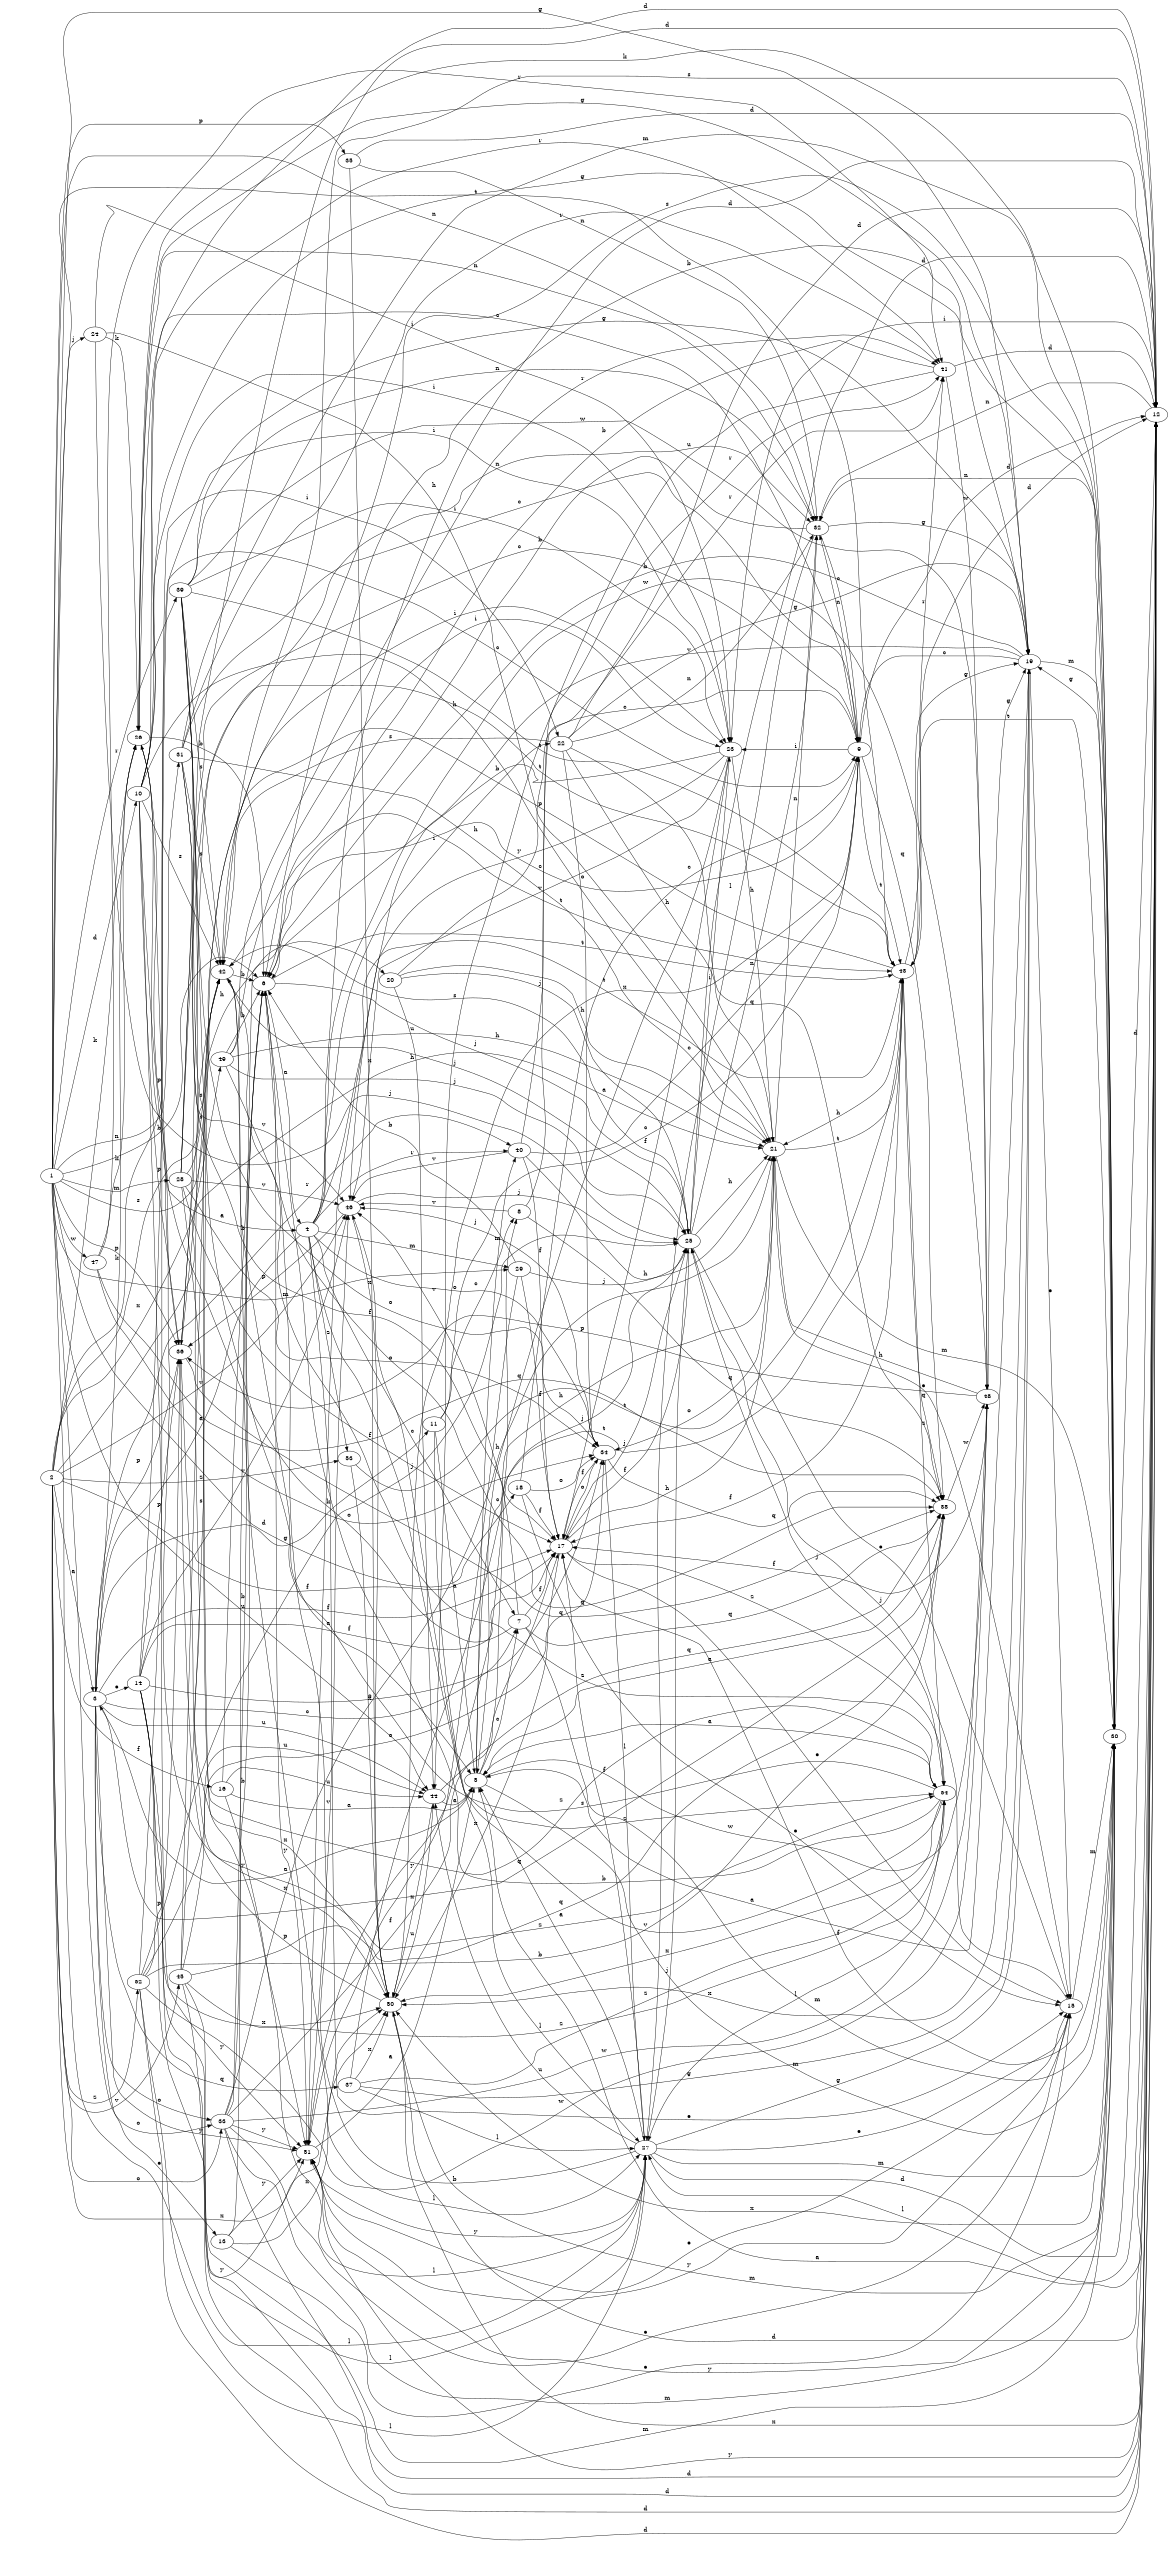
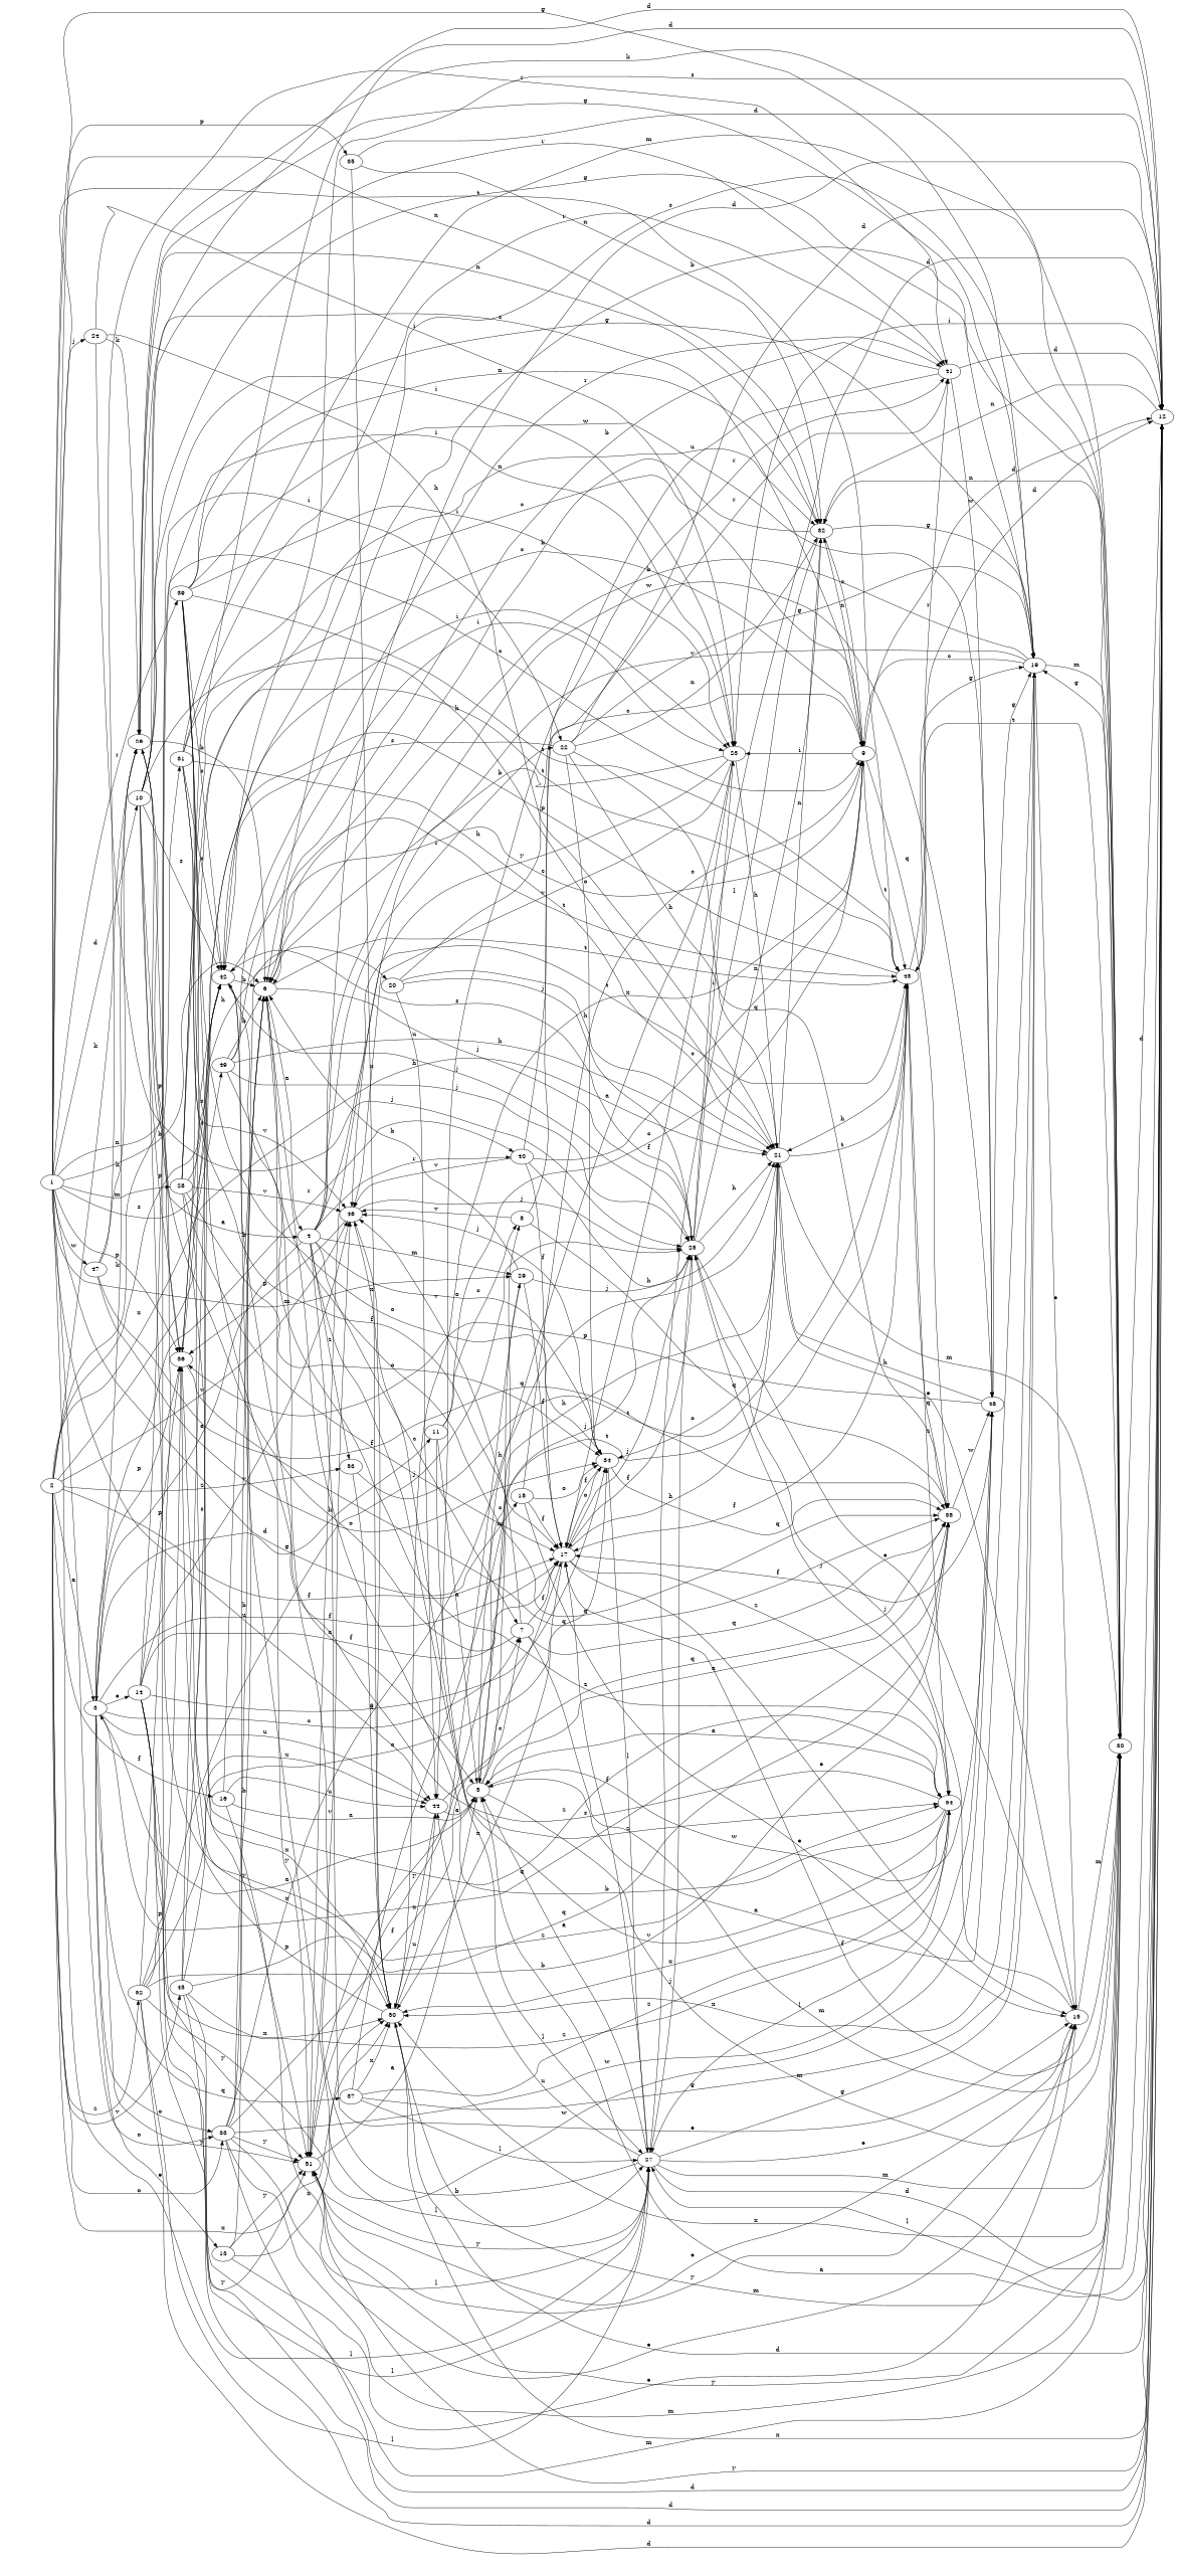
  strict digraph {
    rankdir=LR
    2
    3
    16
    26
    33
    42
    49
    22
    45
    50
    52
    17
    21
    46
    53
    11
    38
    44
    51
    13
    7
    14
    40
    37
    36
    5
    6
    27
    54
    19
    9
    32
    12
    15
    48
    30
    43
    25
    23
    41
    34
    8
    4
    29
    10
    39
    1
    18
    20
    28
    31
    35
    24
    47
    2 -> 3 [label=a]
    2 -> 16 [label=f]
    2 -> 26 [label=k]
    2 -> 33 [label=o]
    2 -> 42 [label=s]
    2 -> 49 [label=x]
    2 -> 22 [label=i]
    2 -> 45 [label=v]
    2 -> 50 [label=x]
    2 -> 52 [label=z]
    2 -> 17 [label=f]
    2 -> 21 [label=h]
    2 -> 46 [label=v]
    2 -> 53 [label=z]
    3 -> 26 [label=k]
    3 -> 33 [label=o]
    3 -> 17 [label=f]
    3 -> 11 [label=d]
    3 -> 38 [label=q]
    3 -> 44 [label=u]
    3 -> 51 [label=y]
    3 -> 13 [label=e]
    3 -> 7 [label=c]
    3 -> 14 [label=e]
    3 -> 40 [label=r]
    3 -> 37 [label=q]
    3 -> 36 [label=p]
    16 -> 44 [label=u]
    16 -> 5 [label=a]
    16 -> 6 [label=b]
    16 -> 27 [label=l]
    26 -> 36 [label=p]
    26 -> 6 [label=b]
    26 -> 54 [label=z]
    26 -> 19 [label=g]
    26 -> 9 [label=c]
    26 -> 32 [label=n]
    33 -> 17 [label=f]
    33 -> 21 [label=h]
    33 -> 51 [label=y]
    33 -> 6 [label=b]
    33 -> 9 [label=c]
    33 -> 12 [label=d]
    33 -> 15 [label=e]
    33 -> 48 [label=w]
    33 -> 30 [label=m]
    42 -> 6 [label=b]
    42 -> 27 [label=l]
    42 -> 54 [label=z]
    42 -> 43 [label=t]
    42 -> 25 [label=j]
    49 -> 21 [label=h]
    49 -> 38 [label=q]
    49 -> 6 [label=b]
    49 -> 25 [label=j]
    49 -> 23 [label=i]
    49 -> 41 [label=r]
    22 -> 42 [label=s]
    22 -> 21 [label=h]
    22 -> 38 [label=q]
    22 -> 19 [label=g]
    22 -> 32 [label=n]
    22 -> 12 [label=d]
    22 -> 34 [label=o]
    45 -> 42 [label=s]
    45 -> 38 [label=q]
    45 -> 54 [label=z]
    45 -> 12 [label=d]
    45 -> 30 [label=m]
    45 -> 23 [label=i]
    45 -> 34 [label=o]
    50 -> 44 [label=u]
    50 -> 36 [label=p]
    50 -> 12 [label=d]
    50 -> 30 [label=m]
    52 -> 38 [label=b]
    52 -> 44 [label=u]
    52 -> 36 [label=p]
    52 -> 27 [label=l]
    52 -> 12 [label=d]
    52 -> 48 [label=w]
    52 -> 25 [label=j]
    52 -> 23 [label=i]
    17 -> 50 [label=x]
    17 -> 21 [label=h]
    17 -> 54 [label=z]
    17 -> 15 [label=e]
    17 -> 25 [label=j]
    17 -> 34 [label=o]
    21 -> 32 [label=n]
    21 -> 15 [label=e]
    21 -> 30 [label=m]
    21 -> 43 [label=t]
    21 -> 34 [label=o]
    46 -> 50 [label=x]
    46 -> 36 [label=p]
    46 -> 25 [label=j]
    53 -> 50 [label=x]
    53 -> 43 [label=t]
    11 -> 5 [label=a]
    11 -> 27 [label=l]
    11 -> 9 [label=c]
    11 -> 8 [label=c]
    38 -> 5 [label=a]
    38 -> 48 [label=w]
    44 -> 50 [label=x]
    44 -> 38 [label=q]
    44 -> 5 [label=a]
    51 -> 46 [label=v]
    51 -> 5 [label=a]
    51 -> 15 [label=e]
    51 -> 43 [label=t]
    13 -> 50 [label=x]
    13 -> 51 [label=y]
    13 -> 6 [label=b]
    13 -> 15 [label=e]
    7 -> 26 [label=k]
    7 -> 17 [label=f]
    7 -> 46 [label=v]
    7 -> 38 [label=q]
    7 -> 30 [label=m]
    14 -> 50 [label=x]
    14 -> 17 [label=f]
    14 -> 46 [label=v]
    14 -> 51 [label=y]
    14 -> 36 [label=p]
    14 -> 27 [label=l]
    14 -> 9 [label=c]
    14 -> 12 [label=d]
    14 -> 34 [label=o]
    40 -> 17 [label=f]
    40 -> 21 [label=h]
    40 -> 46 [label=v]
    40 -> 9 [label=c]
    40 -> 41 [label=r]
    37 -> 50 [label=x]
    37 -> 21 [label=h]
    37 -> 27 [label=l]
    37 -> 54 [label=z]
    37 -> 19 [label=g]
    36 -> 42 [label=s]
    36 -> 50 [label=x]
    36 -> 38 [label=q]
    36 -> 32 [label=n]
    5 -> 3 [label=a]
    5 -> 7 [label=c]
    5 -> 48 [label=w]
    5 -> 30 [label=m]
    5 -> 25 [label=j]
    5 -> 8 [label=c]
-   5 -> 40 [label=m]
+   5 -> 29 [label=m]
    6 -> 51 [label=y]
    6 -> 43 [label=t]
    6 -> 25 [label=j]
    6 -> 4 [label=a]
    27 -> 17 [label=f]
    27 -> 44 [label=u]
    27 -> 51 [label=y]
    27 -> 5 [label=a]
    27 -> 6 [label=b]
    27 -> 19 [label=g]
    27 -> 12 [label=d]
    27 -> 15 [label=e]
    27 -> 30 [label=m]
    27 -> 25 [label=j]
    54 -> 42 [label=s]
    54 -> 50 [label=x]
    54 -> 46 [label=v]
    54 -> 5 [label=a]
    54 -> 6 [label=b]
    54 -> 27 [label=l]
    54 -> 25 [label=j]
    19 -> 50 [label=x]
    19 -> 46 [label=v]
    19 -> 5 [label=a]
    19 -> 6 [label=b]
    19 -> 9 [label=c]
    19 -> 15 [label=e]
    19 -> 30 [label=m]
    9 -> 50 [label=x]
    9 -> 38 [label=q]
    9 -> 32 [label=n]
    9 -> 12 [label=d]
    9 -> 43 [label=t]
    9 -> 23 [label=i]
    32 -> 6 [label=b]
    32 -> 27 [label=l]
    32 -> 19 [label=g]
    32 -> 9 [label=c]
    12 -> 42 [label=s]
    12 -> 50 [label=x]
    12 -> 51 [label=y]
    12 -> 5 [label=a]
    12 -> 27 [label=l]
    12 -> 32 [label=n]
    12 -> 23 [label=i]
    15 -> 51 [label=y]
    15 -> 30 [label=m]
    15 -> 25 [label=j]
    48 -> 17 [label=f]
    48 -> 21 [label=h]
    48 -> 36 [label=p]
    48 -> 19 [label=g]
    30 -> 26 [label=k]
    30 -> 42 [label=s]
    30 -> 50 [label=x]
    30 -> 17 [label=f]
    30 -> 51 [label=y]
    30 -> 6 [label=b]
    30 -> 19 [label=g]
    30 -> 32 [label=n]
    30 -> 12 [label=d]
    30 -> 43 [label=t]
    43 -> 17 [label=f]
    43 -> 21 [label=h]
    43 -> 38 [label=q]
    43 -> 36 [label=p]
    43 -> 54 [label=z]
    43 -> 19 [label=g]
    43 -> 12 [label=d]
    43 -> 41 [label=r]
    25 -> 42 [label=s]
    25 -> 17 [label=f]
    25 -> 21 [label=h]
    25 -> 32 [label=n]
    25 -> 12 [label=d]
    25 -> 15 [label=e]
    25 -> 23 [label=i]
    23 -> 17 [label=f]
    23 -> 21 [label=h]
    23 -> 46 [label=v]
    23 -> 51 [label=y]
    23 -> 5 [label=a]
    23 -> 6 [label=b]
    41 -> 44 [label=u]
    41 -> 6 [label=b]
    41 -> 12 [label=d]
    41 -> 48 [label=w]
    34 -> 17 [label=f]
    34 -> 46 [label=j]
    34 -> 38 [label=q]
    34 -> 27 [label=l]
    8 -> 46 [label=v]
    8 -> 38 [label=q]
    8 -> 41 [label=r]
    4 -> 3 [label=a]
    4 -> 22 [label=i]
    4 -> 53 [label=z]
    4 -> 7 [label=c]
    4 -> 40 [label=r]
    4 -> 54 [label=z]
    4 -> 12 [label=d]
    4 -> 15 [label=e]
    4 -> 48 [label=w]
    4 -> 43 [label=t]
    4 -> 34 [label=o]
    4 -> 29 [label=m]
    29 -> 17 [label=f]
    29 -> 51 [label=y]
    29 -> 6 [label=b]
    29 -> 25 [label=j]
    10 -> 42 [label=s]
    10 -> 21 [label=h]
    10 -> 51 [label=y]
    10 -> 36 [label=p]
    10 -> 19 [label=g]
    10 -> 12 [label=d]
    10 -> 23 [label=i]
    10 -> 41 [label=r]
    10 -> 4 [label=a]
    39 -> 42 [label=s]
    39 -> 51 [label=y]
    39 -> 5 [label=a]
    39 -> 54 [label=z]
    39 -> 19 [label=g]
    39 -> 32 [label=n]
    39 -> 48 [label=w]
    39 -> 43 [label=t]
    39 -> 23 [label=i]
    39 -> 34 [label=o]
    1 -> 33 [label=o]
    1 -> 44 [label=u]
    1 -> 36 [label=p]
    1 -> 6 [label=b]
    1 -> 27 [label=l]
    1 -> 19 [label=g]
    1 -> 32 [label=n]
    1 -> 43 [label=t]
    1 -> 29 [label=m]
    1 -> 10 [label=d]
    1 -> 39 [label=r]
    1 -> 18 [label=g]
    1 -> 20 [label=h]
    1 -> 28 [label=m]
    1 -> 31 [label=n]
    1 -> 35 [label=p]
    1 -> 24 [label=j]
    1 -> 47 [label=w]
    18 -> 17 [label=f]
    18 -> 9 [label=c]
    18 -> 15 [label=e]
    18 -> 34 [label=o]
    20 -> 21 [label=h]
    20 -> 44 [label=u]
    20 -> 9 [label=c]
    20 -> 25 [label=j]
    28 -> 42 [label=s]
    28 -> 50 [label=x]
    28 -> 17 [label=f]
    28 -> 46 [label=v]
    28 -> 9 [label=c]
    28 -> 12 [label=d]
    28 -> 43 [label=t]
    28 -> 34 [label=o]
    31 -> 42 [label=s]
    31 -> 17 [label=f]
    31 -> 21 [label=h]
    31 -> 46 [label=v]
    31 -> 9 [label=c]
    31 -> 30 [label=m]
    31 -> 41 [label=r]
    35 -> 50 [label=x]
    35 -> 32 [label=n]
    35 -> 12 [label=d]
    24 -> 26 [label=k]
    24 -> 21 [label=h]
    24 -> 25 [label=j]
    24 -> 23 [label=i]
    47 -> 26 [label=k]
    47 -> 38 [label=q]
    47 -> 41 [label=r]
    47 -> 34 [label=o]
  }
